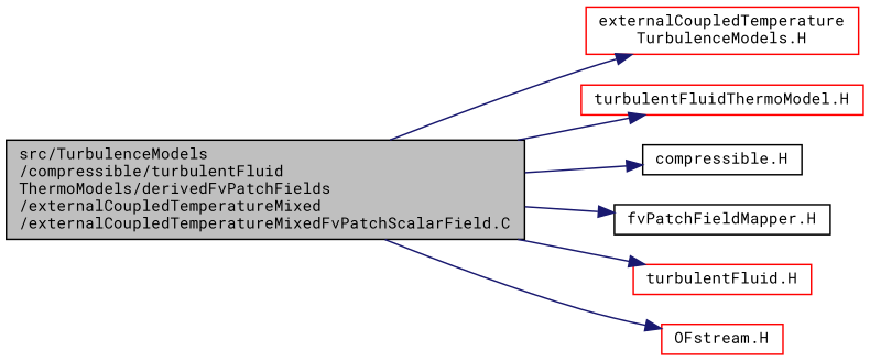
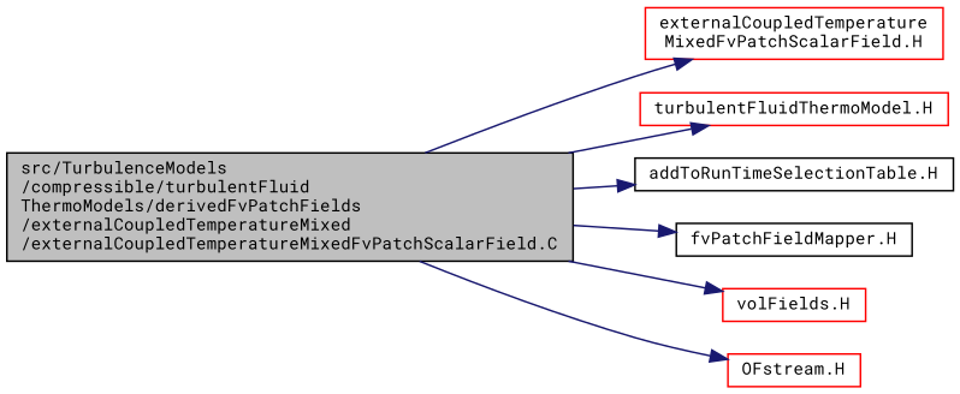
  digraph {
    fontname="Roboto Mono"
    rankdir=LR
    node [color=red fontname="Roboto Mono" fontsize=10 shape=record]
    edge [color=midnightblue fontname="Roboto Mono" fontsize=10 labelfontname=Helvetica labelfontsize=10 style=solid]
    n1 [color=black fillcolor=grey75 fontcolor=black height=0.2 label="src/TurbulenceModels\l/compressible/turbulentFluid\lThermoModels/derivedFvPatchFields\l/externalCoupledTemperatureMixed\l/externalCoupledTemperatureMixedFvPatchScalarField.C" style=filled width=0.4]
-   n2 [height=0.2 label="externalCoupledTemperature\lTurbulenceModels.H" width=0.4]
+   n2 [height=0.2 label="externalCoupledTemperature\lMixedFvPatchScalarField.H" width=0.4]
    n3 [height=0.2 label="turbulentFluidThermoModel.H" width=0.4]
-   n4 [color=black height=0.2 label="compressible.H" width=0.4]
+   n4 [color=black height=0.2 label="addToRunTimeSelectionTable.H" width=0.4]
    n5 [color=black height=0.2 label="fvPatchFieldMapper.H" width=0.4]
-   n6 [height=0.2 label="turbulentFluid.H" width=0.4]
+   n6 [height=0.2 label="volFields.H" width=0.4]
    n7 [height=0.2 label="OFstream.H" width=0.4]
    n1 -> n2
    n1 -> n3
    n1 -> n4
    n1 -> n5
    n1 -> n6
    n1 -> n7
  }
